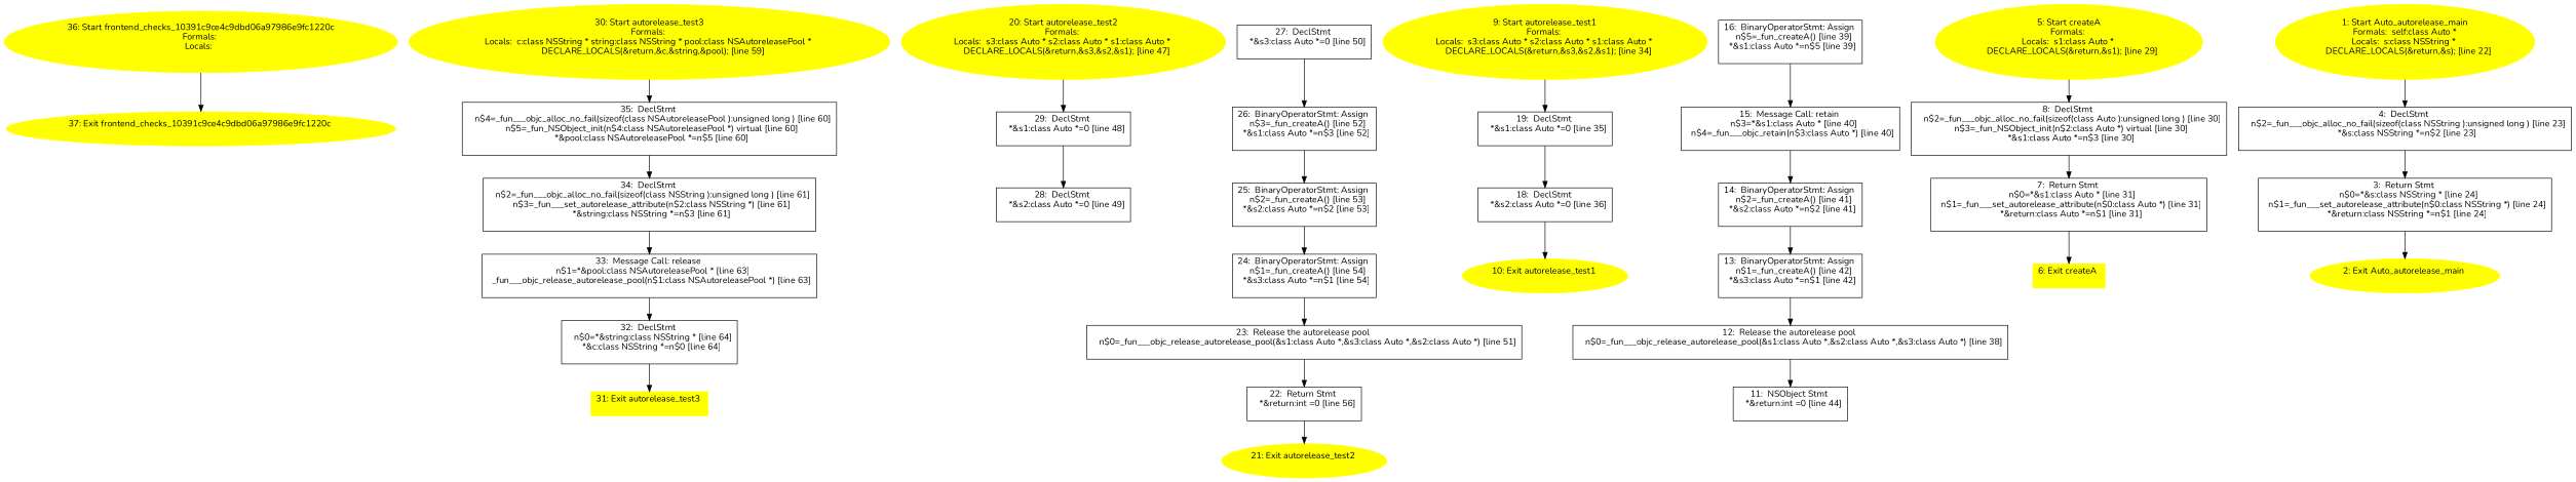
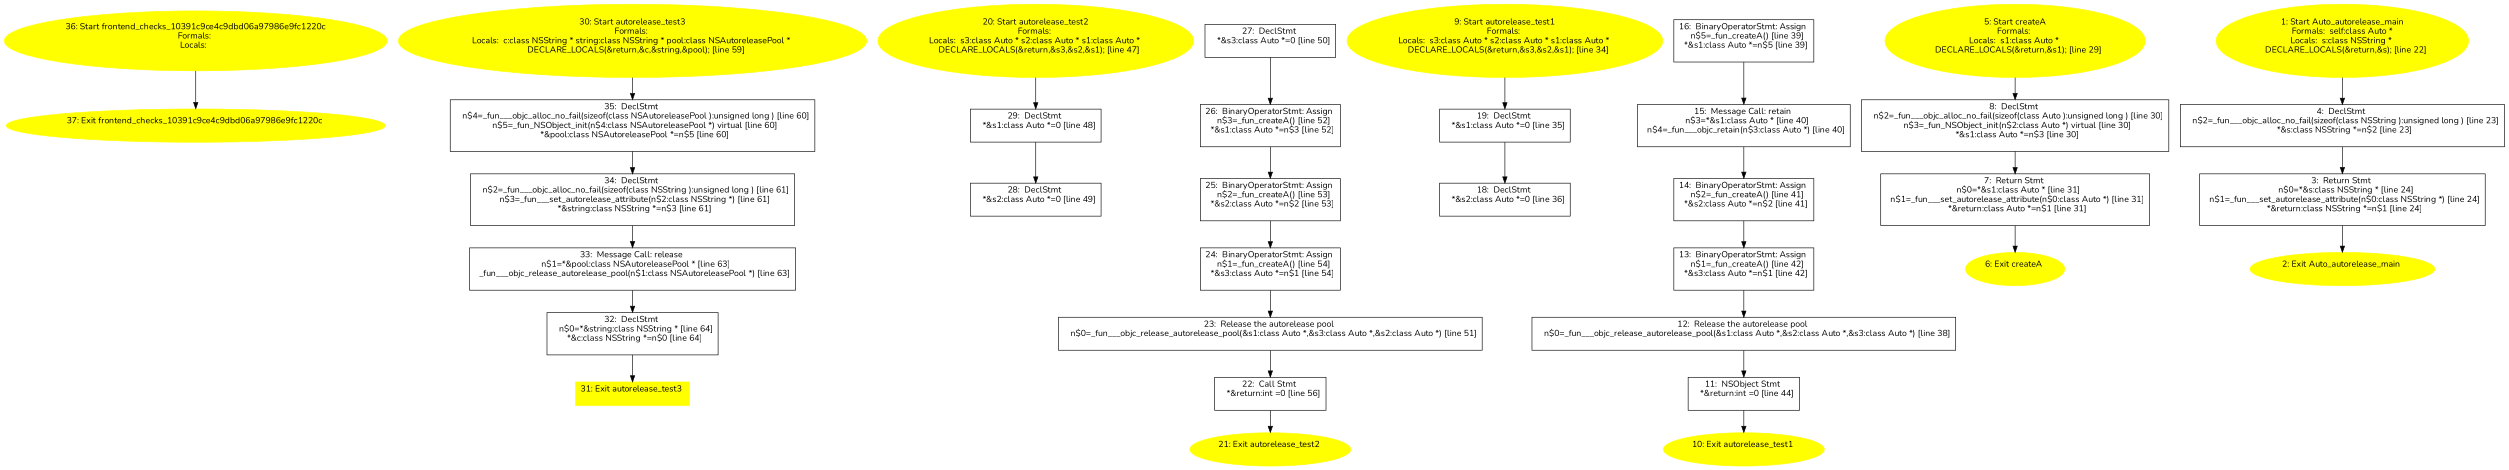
  digraph {
    fontname=Nunito
    node [fontname=Nunito shape=box]
    edge [fontname=Nunito]
    n1 [color=yellow label="37: Exit frontend_checks_10391c9ce4c9dbd06a97986e9fc1220c \n  " style=filled shape=""]
    n2 [color=yellow label="36: Start frontend_checks_10391c9ce4c9dbd06a97986e9fc1220c\nFormals: \nLocals:  \n  " style=filled shape=""]
    n3 [label="35:  DeclStmt \n   n$4=_fun___objc_alloc_no_fail(sizeof(class NSAutoreleasePool ):unsigned long ) [line 60]\n  n$5=_fun_NSObject_init(n$4:class NSAutoreleasePool *) virtual [line 60]\n  *&pool:class NSAutoreleasePool *=n$5 [line 60]\n "]
    n4 [label="34:  DeclStmt \n   n$2=_fun___objc_alloc_no_fail(sizeof(class NSString ):unsigned long ) [line 61]\n  n$3=_fun___set_autorelease_attribute(n$2:class NSString *) [line 61]\n  *&string:class NSString *=n$3 [line 61]\n "]
    n5 [label="33:  Message Call: release \n   n$1=*&pool:class NSAutoreleasePool * [line 63]\n  _fun___objc_release_autorelease_pool(n$1:class NSAutoreleasePool *) [line 63]\n "]
    n6 [label="32:  DeclStmt \n   n$0=*&string:class NSString * [line 64]\n  *&c:class NSString *=n$0 [line 64]\n "]
    n7 [color=yellow label="31: Exit autorelease_test3 \n  " style=filled]
    n8 [color=yellow label="30: Start autorelease_test3\nFormals: \nLocals:  c:class NSString * string:class NSString * pool:class NSAutoreleasePool * \n   DECLARE_LOCALS(&return,&c,&string,&pool); [line 59]\n " style=filled shape=""]
    n9 [label="29:  DeclStmt \n   *&s1:class Auto *=0 [line 48]\n "]
    n10 [label="28:  DeclStmt \n   *&s2:class Auto *=0 [line 49]\n "]
    n11 [label="27:  DeclStmt \n   *&s3:class Auto *=0 [line 50]\n "]
    n12 [label="26:  BinaryOperatorStmt: Assign \n   n$3=_fun_createA() [line 52]\n  *&s1:class Auto *=n$3 [line 52]\n "]
    n13 [label="25:  BinaryOperatorStmt: Assign \n   n$2=_fun_createA() [line 53]\n  *&s2:class Auto *=n$2 [line 53]\n "]
    n14 [label="24:  BinaryOperatorStmt: Assign \n   n$1=_fun_createA() [line 54]\n  *&s3:class Auto *=n$1 [line 54]\n "]
    n15 [label="23:  Release the autorelease pool \n   n$0=_fun___objc_release_autorelease_pool(&s1:class Auto *,&s3:class Auto *,&s2:class Auto *) [line 51]\n "]
-   n16 [label="22:  Return Stmt \n   *&return:int =0 [line 56]\n "]
+   n16 [label="22:  Call Stmt \n   *&return:int =0 [line 56]\n "]
    n17 [color=yellow label="21: Exit autorelease_test2 \n  " style=filled shape=""]
    n18 [color=yellow label="20: Start autorelease_test2\nFormals: \nLocals:  s3:class Auto * s2:class Auto * s1:class Auto * \n   DECLARE_LOCALS(&return,&s3,&s2,&s1); [line 47]\n " style=filled shape=""]
    n19 [label="19:  DeclStmt \n   *&s1:class Auto *=0 [line 35]\n "]
    n20 [label="18:  DeclStmt \n   *&s2:class Auto *=0 [line 36]\n "]
    n21 [label="16:  BinaryOperatorStmt: Assign \n   n$5=_fun_createA() [line 39]\n  *&s1:class Auto *=n$5 [line 39]\n "]
    n22 [label="15:  Message Call: retain \n   n$3=*&s1:class Auto * [line 40]\n  n$4=_fun___objc_retain(n$3:class Auto *) [line 40]\n "]
    n23 [label="14:  BinaryOperatorStmt: Assign \n   n$2=_fun_createA() [line 41]\n  *&s2:class Auto *=n$2 [line 41]\n "]
    n24 [label="13:  BinaryOperatorStmt: Assign \n   n$1=_fun_createA() [line 42]\n  *&s3:class Auto *=n$1 [line 42]\n "]
    n25 [label="12:  Release the autorelease pool \n   n$0=_fun___objc_release_autorelease_pool(&s1:class Auto *,&s2:class Auto *,&s3:class Auto *) [line 38]\n "]
    n26 [label="11:  NSObject Stmt \n   *&return:int =0 [line 44]\n "]
    n27 [color=yellow label="10: Exit autorelease_test1 \n  " style=filled shape=""]
    n28 [color=yellow label="9: Start autorelease_test1\nFormals: \nLocals:  s3:class Auto * s2:class Auto * s1:class Auto * \n   DECLARE_LOCALS(&return,&s3,&s2,&s1); [line 34]\n " style=filled shape=""]
    n29 [label="8:  DeclStmt \n   n$2=_fun___objc_alloc_no_fail(sizeof(class Auto ):unsigned long ) [line 30]\n  n$3=_fun_NSObject_init(n$2:class Auto *) virtual [line 30]\n  *&s1:class Auto *=n$3 [line 30]\n "]
    n30 [label="7:  Return Stmt \n   n$0=*&s1:class Auto * [line 31]\n  n$1=_fun___set_autorelease_attribute(n$0:class Auto *) [line 31]\n  *&return:class Auto *=n$1 [line 31]\n "]
-   n31 [color=yellow label="6: Exit createA \n  " style=filled]
+   n31 [color=yellow label="6: Exit createA \n  " style=filled shape=""]
    n32 [color=yellow label="5: Start createA\nFormals: \nLocals:  s1:class Auto * \n   DECLARE_LOCALS(&return,&s1); [line 29]\n " style=filled shape=""]
    n33 [label="4:  DeclStmt \n   n$2=_fun___objc_alloc_no_fail(sizeof(class NSString ):unsigned long ) [line 23]\n  *&s:class NSString *=n$2 [line 23]\n "]
    n34 [label="3:  Return Stmt \n   n$0=*&s:class NSString * [line 24]\n  n$1=_fun___set_autorelease_attribute(n$0:class NSString *) [line 24]\n  *&return:class NSString *=n$1 [line 24]\n "]
    n35 [color=yellow label="2: Exit Auto_autorelease_main \n  " style=filled shape=""]
    n36 [color=yellow label="1: Start Auto_autorelease_main\nFormals:  self:class Auto *\nLocals:  s:class NSString * \n   DECLARE_LOCALS(&return,&s); [line 22]\n " style=filled shape=""]
    n2 -> n1
    n3 -> n4
    n4 -> n5
    n5 -> n6
    n6 -> n7
    n8 -> n3
    n9 -> n10
    n11 -> n12
    n12 -> n13
    n13 -> n14
    n14 -> n15
    n15 -> n16
    n16 -> n17
    n18 -> n9
    n19 -> n20
    n21 -> n22
    n22 -> n23
    n23 -> n24
    n24 -> n25
    n25 -> n26
-   n20 -> n27
+   n26 -> n27
    n28 -> n19
    n29 -> n30
    n30 -> n31
    n32 -> n29
    n33 -> n34
    n34 -> n35
    n36 -> n33
  }
